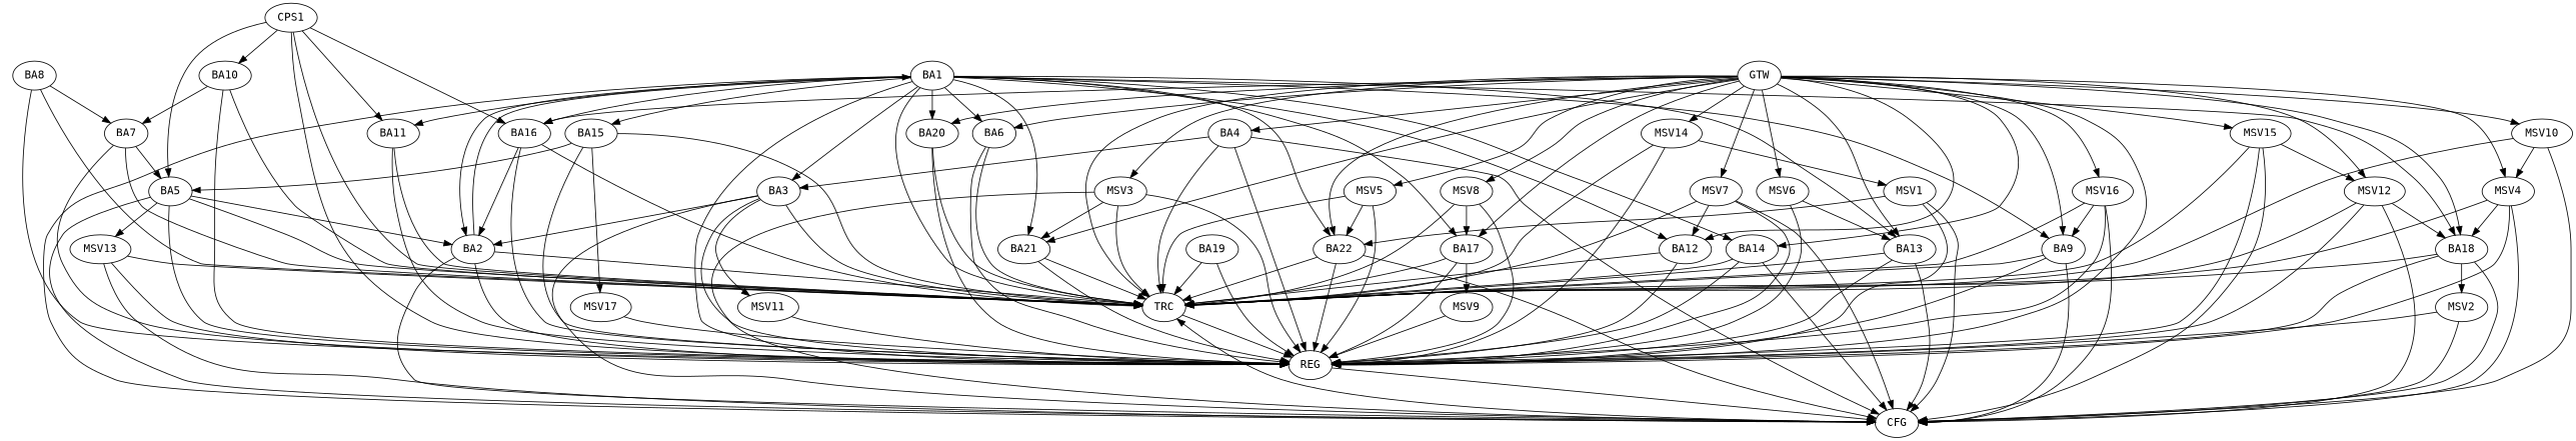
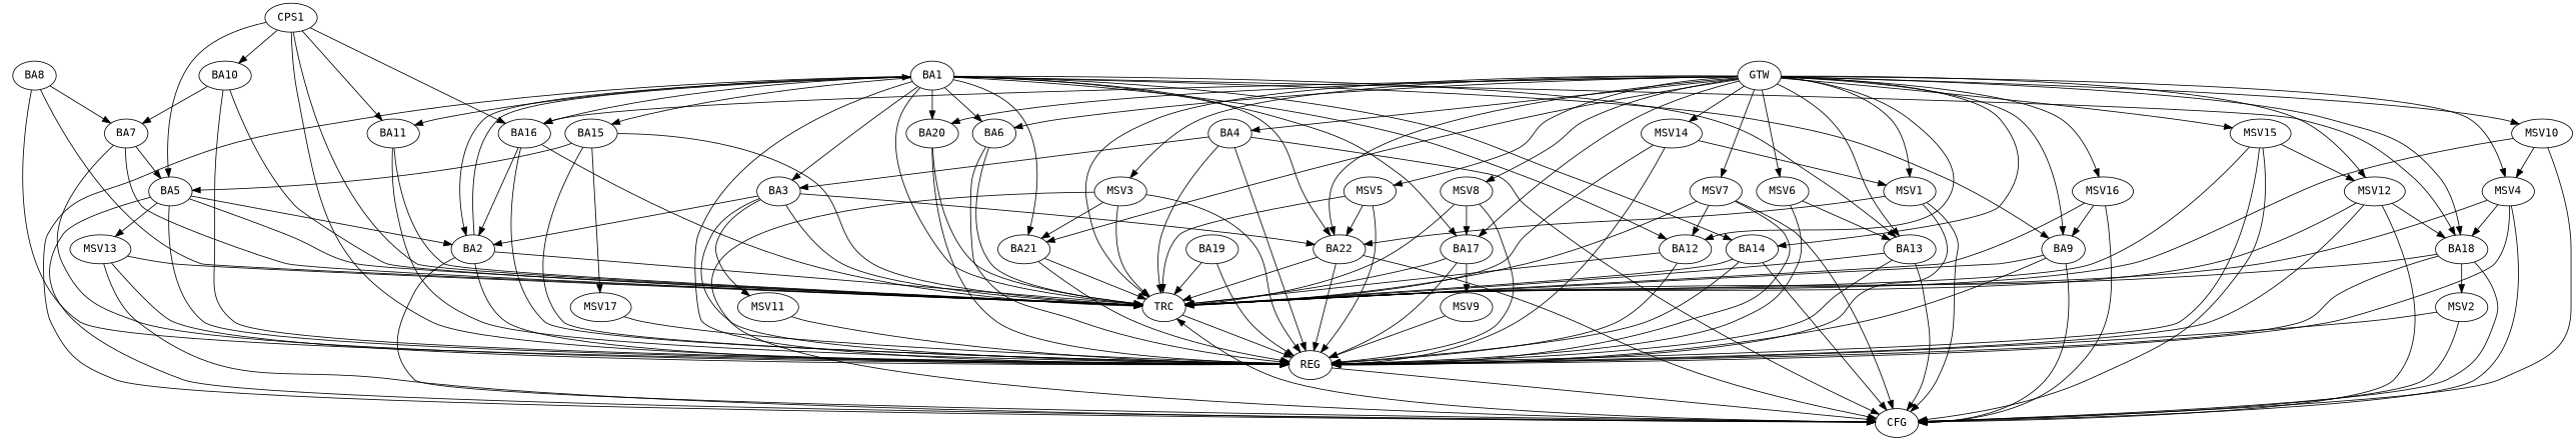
  strict digraph {
    fontname="DejaVu Sans Mono"
    node [fontname="DejaVu Sans Mono"]
    edge [fontname="DejaVu Sans Mono"]
    n1 [label=BA1]
    n2 [label=BA2]
    n3 [label=BA3]
    n4 [label=BA6]
    n5 [label=BA9]
    n6 [label=BA11]
    n7 [label=BA12]
    n8 [label=BA13]
    n9 [label=BA14]
    n10 [label=BA15]
    n11 [label=BA16]
    n12 [label=BA17]
    n13 [label=BA18]
    n14 [label=BA20]
    n15 [label=BA21]
    n16 [label=BA22]
    n17 [label=REG]
    n18 [label=CFG]
    n19 [label=TRC]
    n20 [label=MSV11]
    n21 [label=BA5]
    n22 [label=MSV17]
    n23 [label=MSV9]
    n24 [label=MSV2]
    n25 [label=BA4]
    n26 [label=MSV13]
    n27 [label=BA7]
    n28 [label=BA8]
    n29 [label=BA10]
    n30 [label=BA19]
    n31 [label=CPS1]
    n32 [label=GTW]
    n33 [label=MSV1]
    n34 [label=MSV3]
    n35 [label=MSV4]
    n36 [label=MSV5]
    n37 [label=MSV6]
    n38 [label=MSV7]
    n39 [label=MSV8]
    n40 [label=MSV10]
    n41 [label=MSV12]
    n42 [label=MSV14]
    n43 [label=MSV15]
    n44 [label=MSV16]
    n1 -> n2
    n1 -> n3
    n1 -> n4
    n1 -> n5
    n1 -> n6
    n1 -> n7
    n1 -> n8
    n1 -> n9
    n1 -> n10
    n1 -> n11
    n1 -> n12
    n1 -> n13
    n1 -> n14
    n1 -> n15
    n1 -> n16
    n1 -> n17
    n1 -> n18
    n1 -> n19
    n2 -> n1
    n2 -> n17
    n2 -> n18
    n2 -> n19
    n3 -> n2
    n3 -> n17
-   n3 -> n18
+   n3 -> n16
    n3 -> n19
    n3 -> n20
    n4 -> n17
    n4 -> n19
    n5 -> n17
    n5 -> n18
    n5 -> n19
    n6 -> n17
    n6 -> n19
    n7 -> n17
    n7 -> n19
    n8 -> n17
    n8 -> n18
    n8 -> n19
    n9 -> n17
    n9 -> n18
    n9 -> n19
    n10 -> n17
    n10 -> n19
    n10 -> n21
    n10 -> n22
    n11 -> n2
    n11 -> n17
    n11 -> n19
    n12 -> n17
    n12 -> n19
    n12 -> n23
    n13 -> n17
    n13 -> n18
    n13 -> n19
    n13 -> n24
    n14 -> n17
    n14 -> n19
    n15 -> n17
    n15 -> n19
    n16 -> n17
    n16 -> n18
    n16 -> n19
    n17 -> n18
    n18 -> n19
    n19 -> n17
    n20 -> n17
    n21 -> n2
    n21 -> n17
    n21 -> n18
    n21 -> n19
    n21 -> n26
    n22 -> n17
    n23 -> n17
    n24 -> n17
    n24 -> n18
    n25 -> n3
    n25 -> n17
    n25 -> n18
    n25 -> n19
    n26 -> n17
    n26 -> n18
    n26 -> n19
    n27 -> n17
    n27 -> n19
    n27 -> n21
    n28 -> n17
    n28 -> n19
    n28 -> n27
    n29 -> n17
    n29 -> n19
    n29 -> n27
    n30 -> n17
    n30 -> n19
    n31 -> n6
    n31 -> n11
    n31 -> n17
    n31 -> n19
    n31 -> n21
    n31 -> n29
    n32 -> n4
    n32 -> n5
    n32 -> n7
    n32 -> n8
    n32 -> n9
    n32 -> n11
    n32 -> n12
    n32 -> n13
    n32 -> n14
    n32 -> n15
    n32 -> n16
    n32 -> n19
    n32 -> n25
-   n32 -> n17
+   n32 -> n33
    n32 -> n34
    n32 -> n35
    n32 -> n36
    n32 -> n37
    n32 -> n38
    n32 -> n39
    n32 -> n40
    n32 -> n41
    n32 -> n42
    n32 -> n43
    n32 -> n44
    n33 -> n16
    n33 -> n17
    n33 -> n18
    n34 -> n15
    n34 -> n17
    n34 -> n18
    n34 -> n19
    n35 -> n13
    n35 -> n17
    n35 -> n18
    n35 -> n19
    n36 -> n16
    n36 -> n17
    n36 -> n19
    n37 -> n8
    n37 -> n17
    n38 -> n7
    n38 -> n17
    n38 -> n18
    n38 -> n19
    n39 -> n12
    n39 -> n17
    n39 -> n19
    n40 -> n18
    n40 -> n19
    n40 -> n35
    n41 -> n13
    n41 -> n17
    n41 -> n18
    n41 -> n19
    n42 -> n17
    n42 -> n19
    n42 -> n33
    n43 -> n17
    n43 -> n18
    n43 -> n19
    n43 -> n41
    n44 -> n5
-   n44 -> n17
    n44 -> n18
    n44 -> n19
  }
